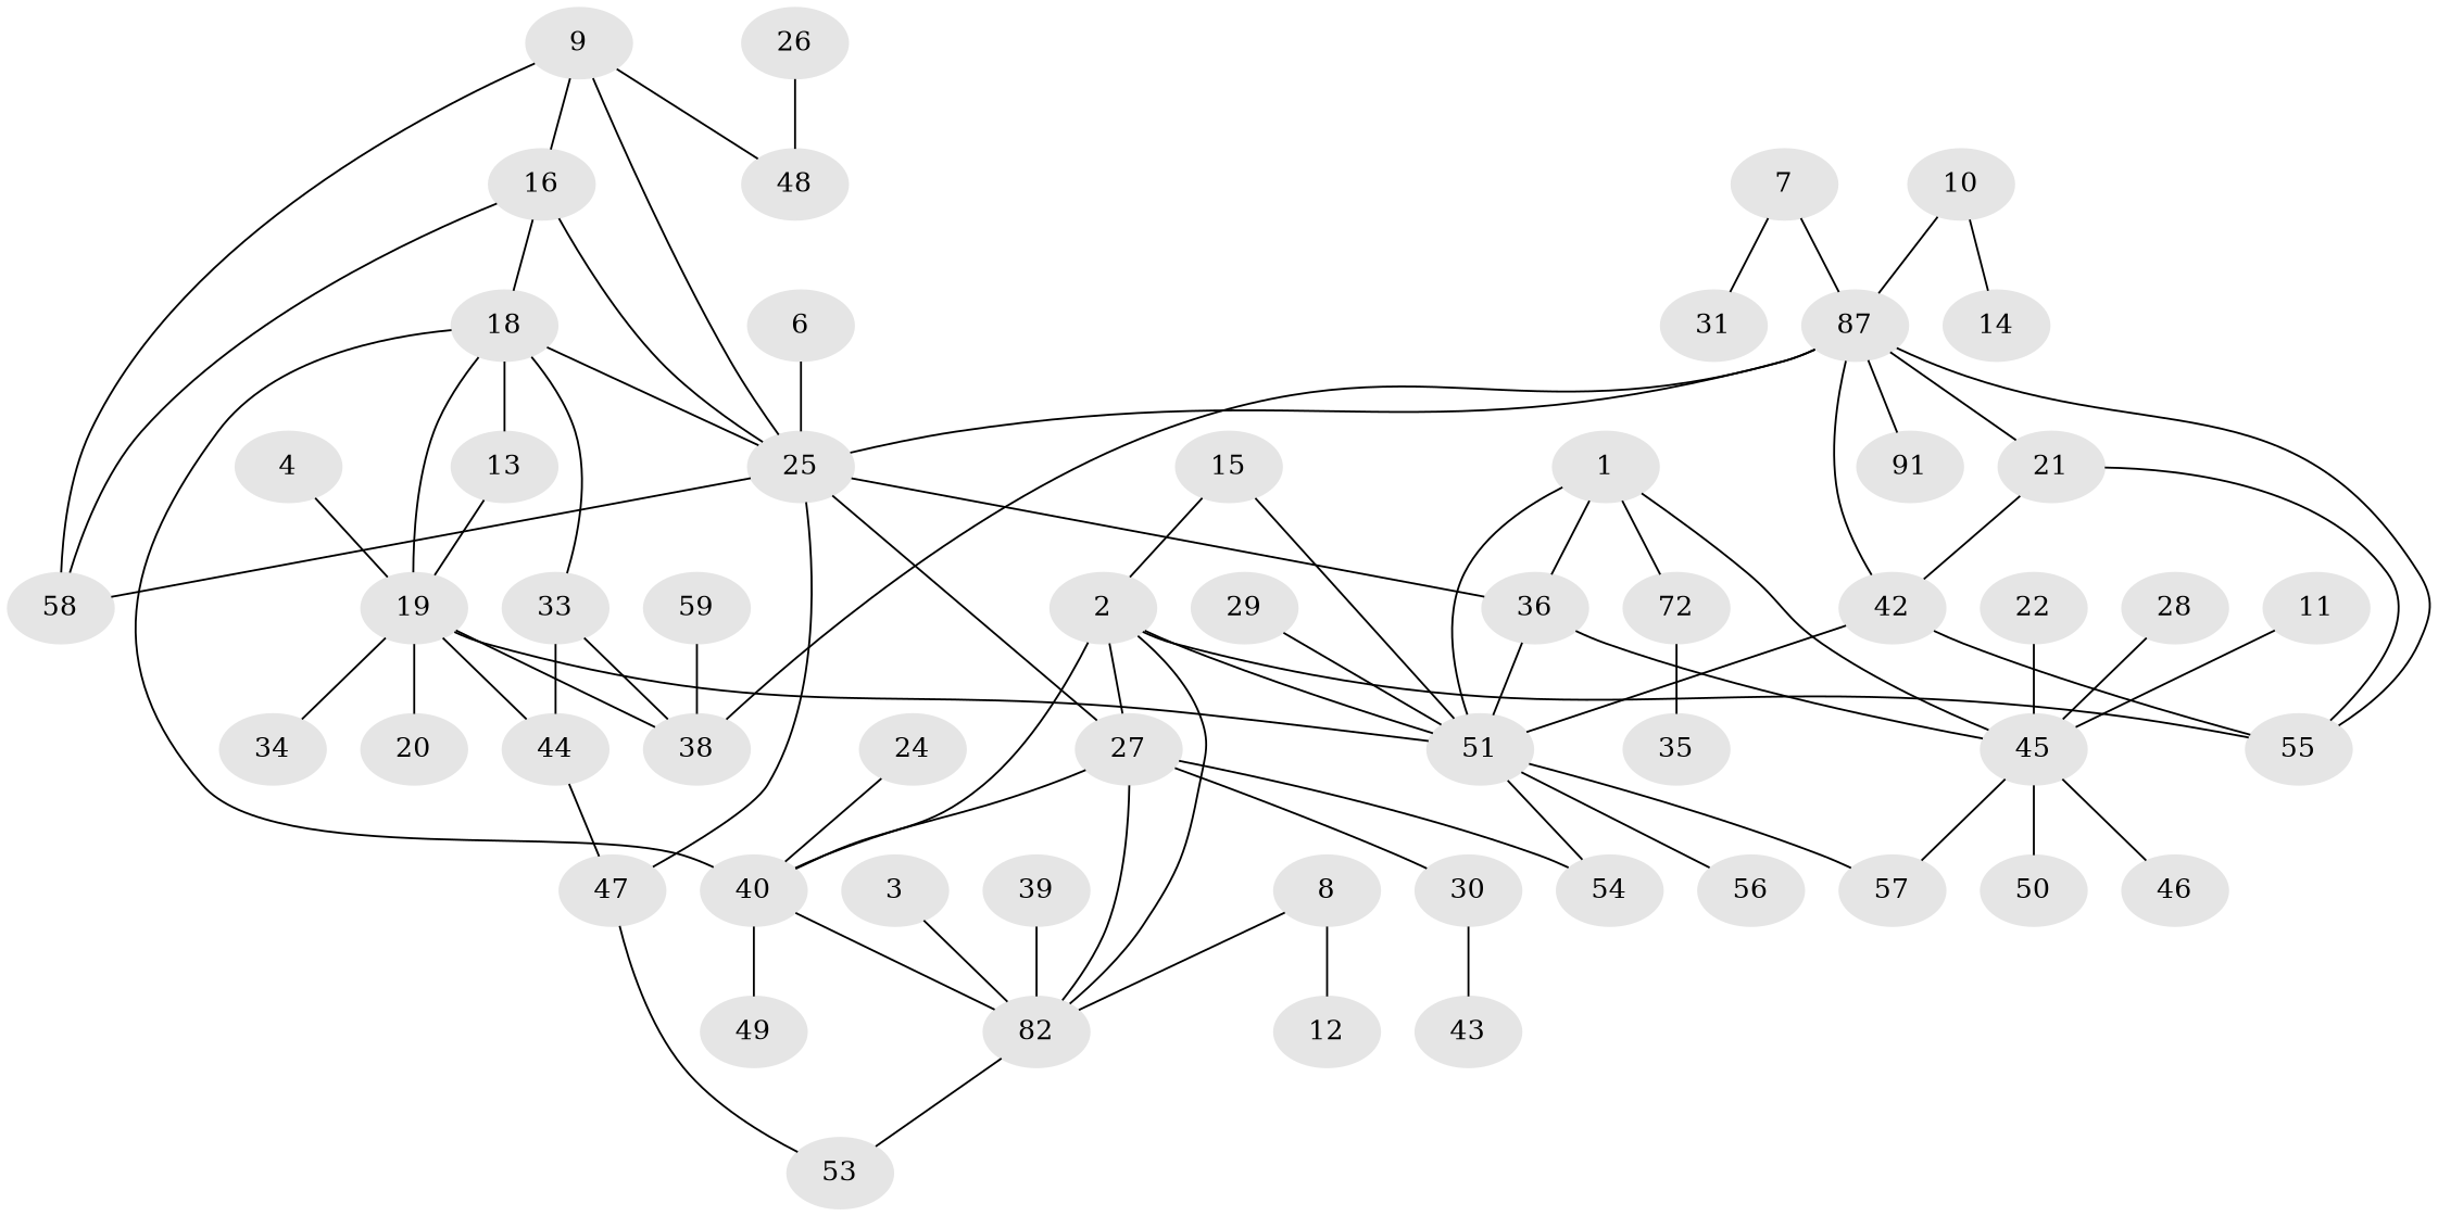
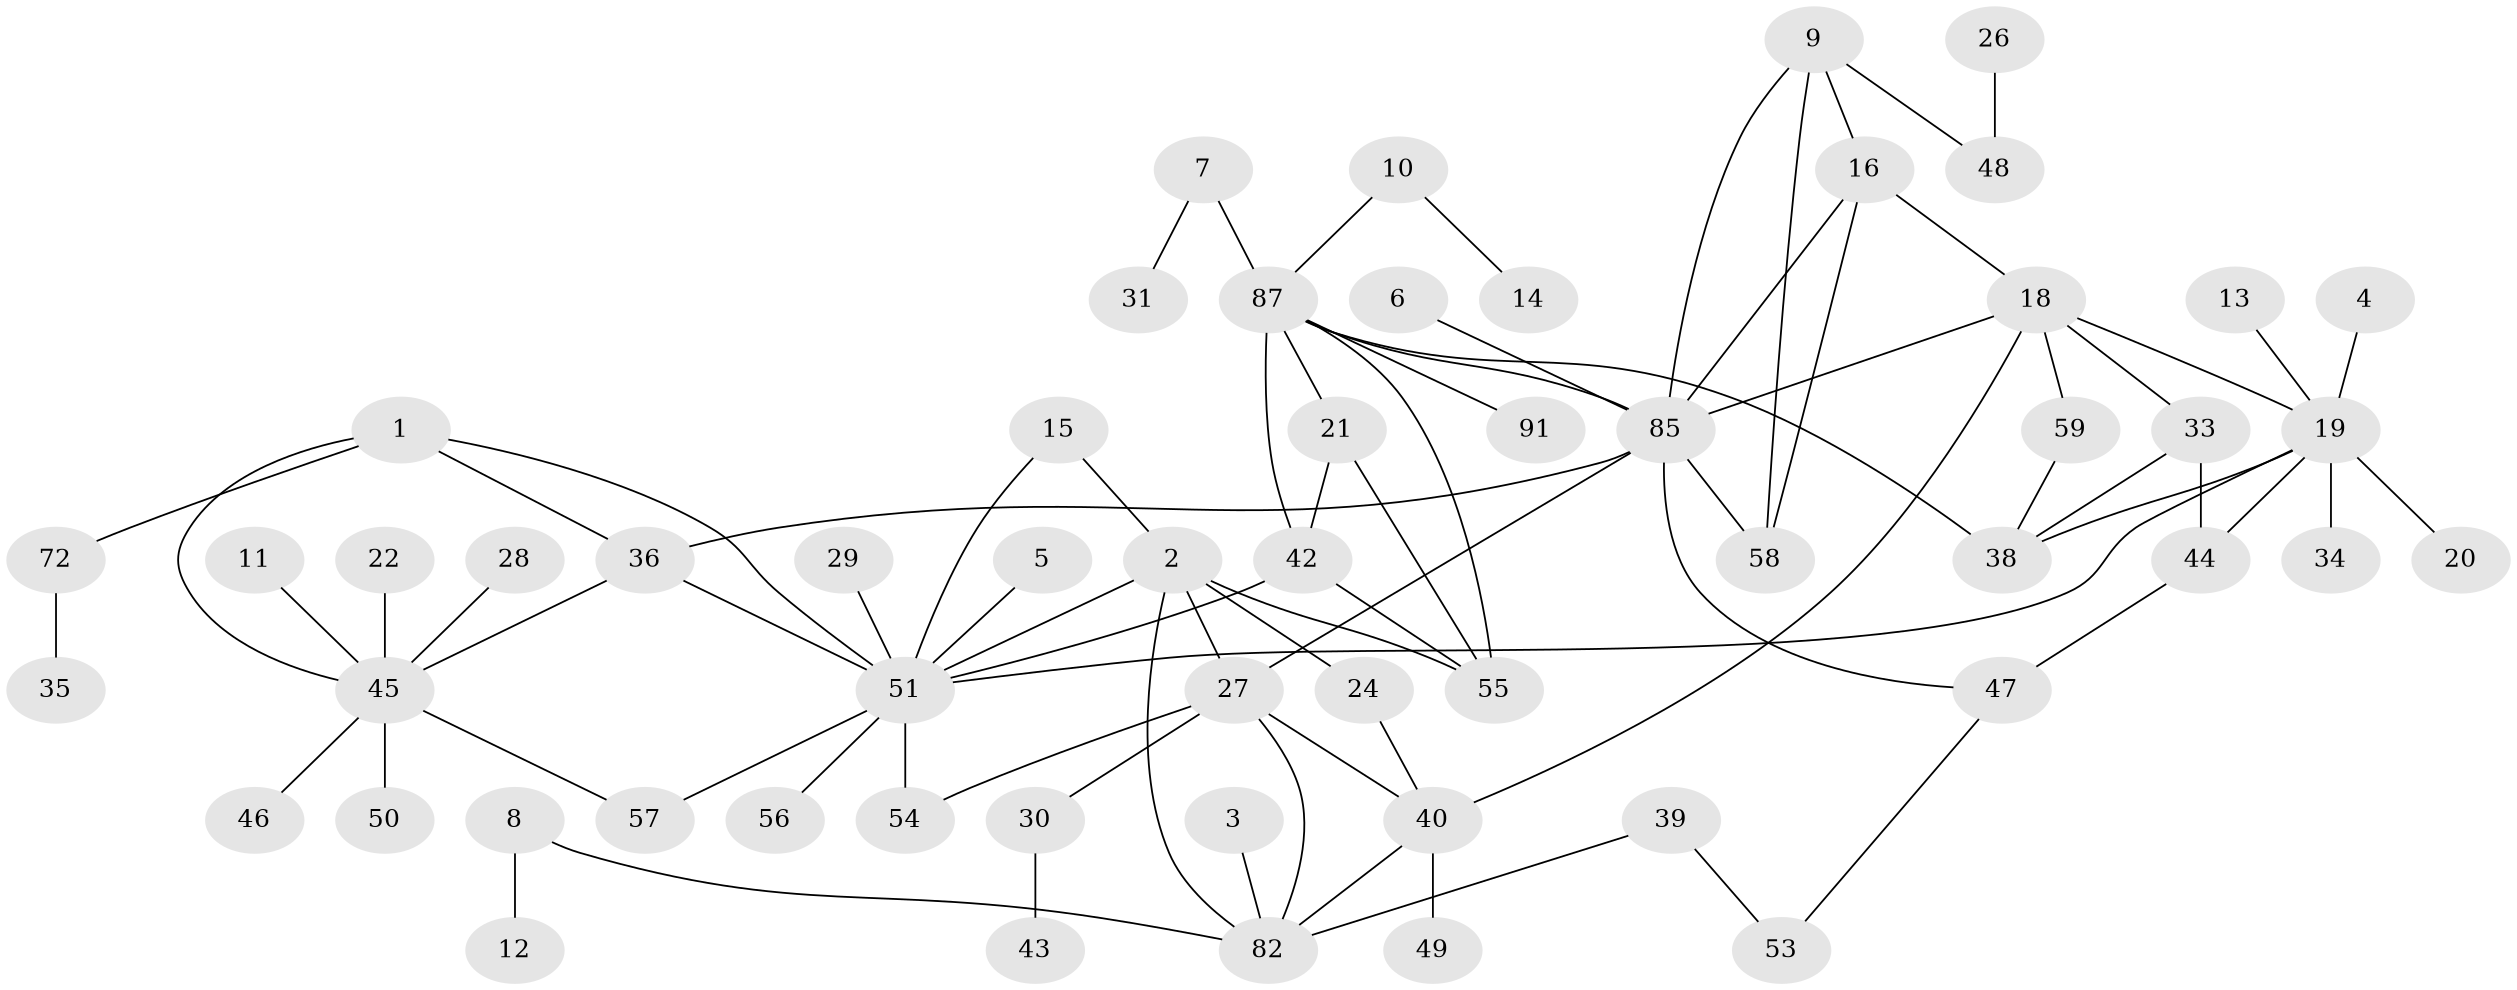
  graph {
    node [color=gray90 style=filled]
    edge [weight=1.0]
    n1 [label=72]
    1
    36
    45
    51
    35
    46
    50
    57
    54
    56
    2
    27
    40
    n15 [label=82]
    55
    30
    49
    53
    3
    4
    19
    38
    20
    34
    44
+   5
    6
-   25
+   25 [label=85]
    58
    47
    n32 [label=87]
    7
    31
    21
    n36 [label=91]
    42
    8
    12
    9
    16
    48
    18
    10
    14
    11
    13
    15
    33
    59
    22
    24
    26
    43
    28
    29
    39
    n1 -- 35
    1 -- n1
    1 -- 36
    1 -- 45
    1 -- 51
    36 -- 45
    36 -- 51
    45 -- 46
    45 -- 50
    45 -- 57
    51 -- 57
    51 -- 54
    51 -- 56
    2 -- 51
    2 -- 27
-   2 -- 40
+   2 -- 24
    2 -- n15
    2 -- 55
    27 -- 54
    27 -- 40
    27 -- n15
    27 -- 30
    40 -- n15
    40 -- 49
-   n15 -- 53
+   39 -- 53
    30 -- 43
    3 -- n15
    4 -- 19
    19 -- 51
    19 -- 38
    19 -- 20
    19 -- 34
    19 -- 44
    44 -- 47
+   5 -- 51
    6 -- 25
    25 -- 36
    25 -- 27
    25 -- 58
    25 -- 47
    47 -- 53
    n32 -- 55
    n32 -- 38
    n32 -- 25
    n32 -- 21
    n32 -- n36
    n32 -- 42
    7 -- n32
    7 -- 31
    21 -- 55
    21 -- 42
    42 -- 51
    42 -- 55
    8 -- n15
    8 -- 12
    9 -- 25
    9 -- 58
    9 -- 16
    9 -- 48
    16 -- 25
    16 -- 58
    16 -- 18
    18 -- 40
    18 -- 19
    18 -- 25
    18 -- 33
-   18 -- 13
+   18 -- 59
    10 -- n32
    10 -- 14
    11 -- 45
    13 -- 19
    15 -- 51
    15 -- 2
    33 -- 38
    33 -- 44
    59 -- 38
    22 -- 45
    24 -- 40
    26 -- 48
    28 -- 45
    29 -- 51
    39 -- n15
  }
